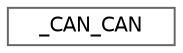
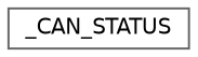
  digraph {
    rankdir=LR
    fontname="DejaVu Sans"
-   n1 [color=grey40 fillcolor=white fontname="DejaVu Sans" fontsize=10 height=0.2 label=_CAN_CAN shape=box style=filled width=0.4]
+   n1 [color=grey40 fillcolor=white fontname="DejaVu Sans" fontsize=10 height=0.2 label=_CAN_STATUS shape=box style=filled width=0.4]
  }
